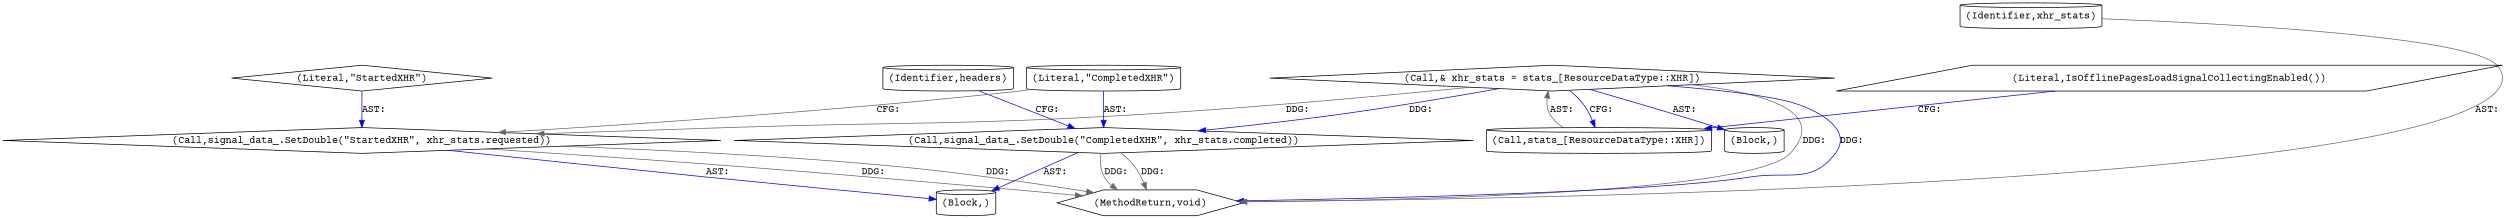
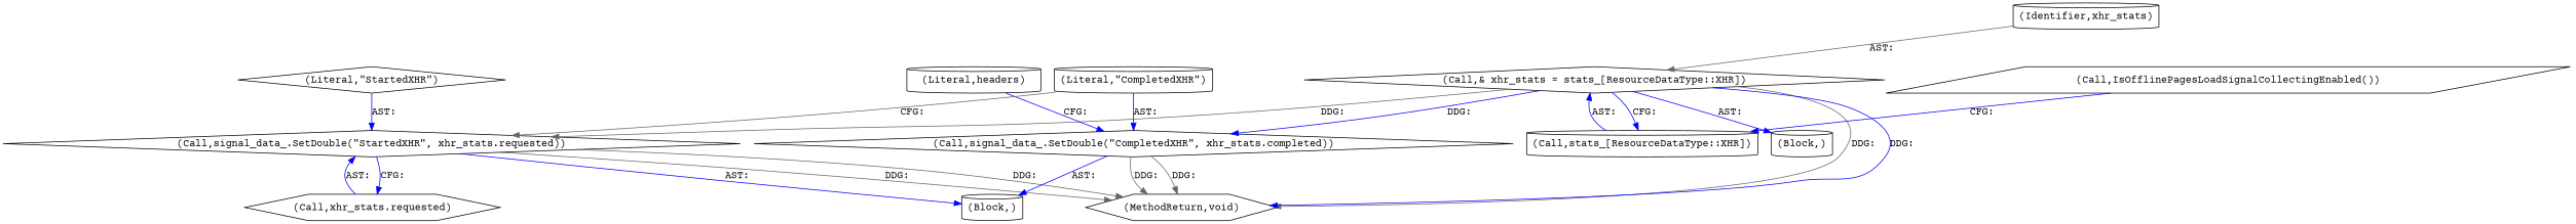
  digraph {
    fontname="Courier Prime"
    node [fontname="Courier Prime" shape=cylinder]
    edge [color=blue fontname="Courier Prime"]
    n1 [label="(Call,& xhr_stats = stats_[ResourceDataType::XHR])" shape=diamond]
    n2 [label="(Call,signal_data_.SetDouble(\"StartedXHR\", xhr_stats.requested))" shape=diamond]
    n3 [label="(Call,signal_data_.SetDouble(\"CompletedXHR\", xhr_stats.completed))" shape=diamond]
    n4 [label="(MethodReturn,void)" shape=hexagon]
    n5 [label="(Call,stats_[ResourceDataType::XHR])"]
    n6 [label="(Block,)"]
+   n7 [label="(Call,xhr_stats.requested)" shape=hexagon]
    n8 [label="(Block,)"]
-   n9 [label="(Identifier,headers)"]
+   n9 [label="(Literal,headers)"]
    n10 [label="(Literal,\"StartedXHR\")" shape=diamond]
    n11 [label="(Identifier,xhr_stats)"]
    n12 [label="(Literal,\"CompletedXHR\")"]
-   n13 [label="(Literal,IsOfflinePagesLoadSignalCollectingEnabled())" shape=parallelogram]
+   n13 [label="(Call,IsOfflinePagesLoadSignalCollectingEnabled())" shape=parallelogram]
    n1 -> n2 [color=gray40 label="DDG: "]
    n1 -> n3 [label="DDG: "]
    n1 -> n4 [color=gray40 label="DDG: "]
    n1 -> n4 [label="DDG: "]
    n1 -> n5 [label="CFG: "]
    n1 -> n6 [label="AST: "]
    n2 -> n4 [color=gray40 label="DDG: "]
    n2 -> n4 [color=gray40 label="DDG: "]
+   n2 -> n7 [label="CFG: "]
    n2 -> n8 [label="AST: "]
    n3 -> n4 [color=gray40 label="DDG: "]
    n3 -> n4 [color=gray40 label="DDG: "]
    n3 -> n8 [label="AST: "]
-   n5 -> n1 [color=gray40 label="AST: "]
+   n5 -> n1 [label="AST: "]
+   n7 -> n2 [label="AST: "]
    n9 -> n3 [label="CFG: "]
    n10 -> n2 [label="AST: "]
-   n11 -> n4 [color=gray40 label="AST: "]
+   n11 -> n1 [color=gray40 label="AST: "]
    n12 -> n2 [color=gray40 label="CFG: "]
    n12 -> n3 [label="AST: "]
    n13 -> n5 [label="CFG: "]
  }
